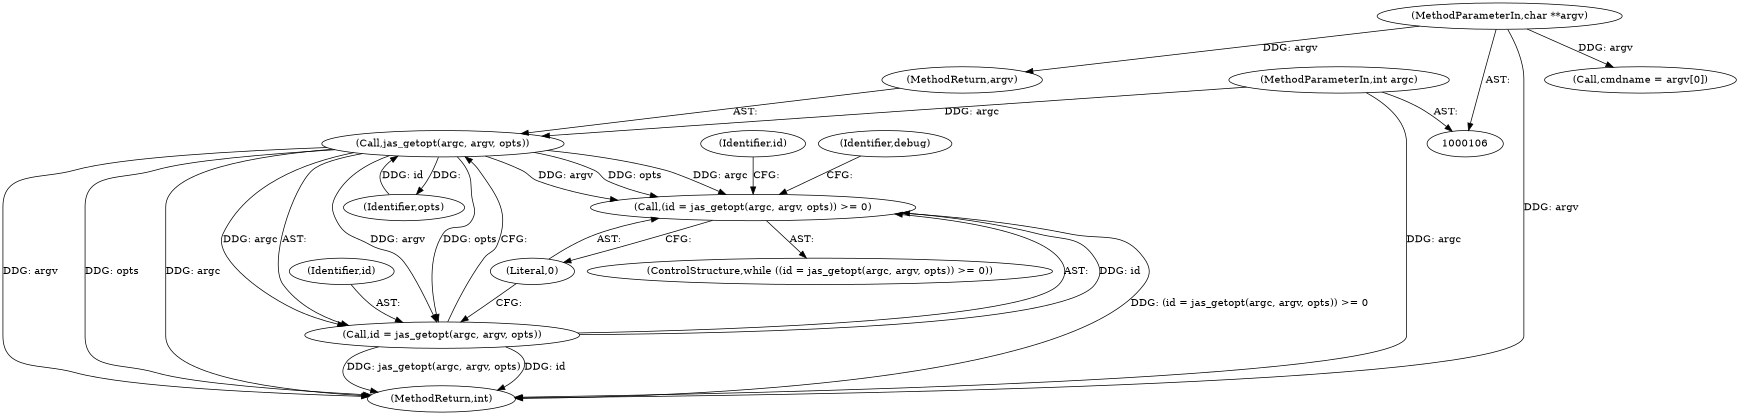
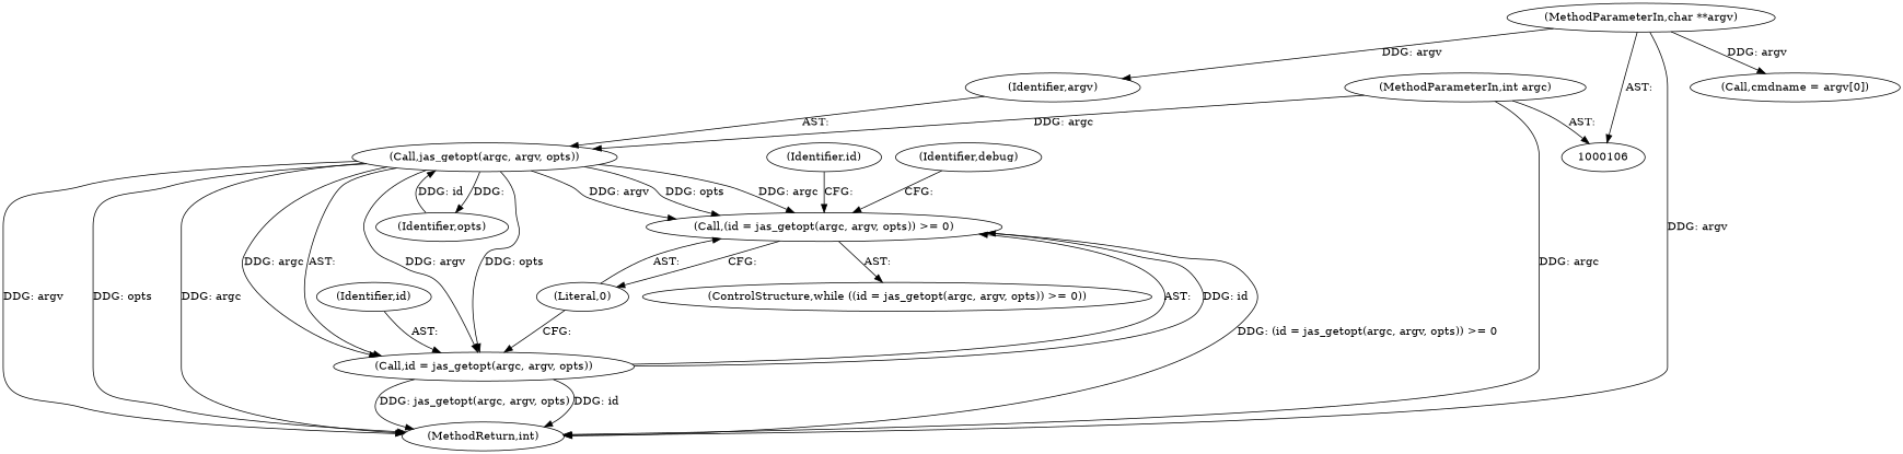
  digraph {
    n1 [label="(Call,jas_getopt(argc, argv, opts))"]
    n2 [label="(Call,(id = jas_getopt(argc, argv, opts)) >= 0)"]
    n3 [label="(Call,id = jas_getopt(argc, argv, opts))"]
    n4 [label="(Identifier,opts)"]
    n5 [label="(MethodReturn,int)"]
    n6 [label="(Literal,0)"]
    n7 [label="(ControlStructure,while ((id = jas_getopt(argc, argv, opts)) >= 0))"]
    n8 [label="(MethodParameterIn,int argc)"]
    1000106
    n10 [label="(MethodParameterIn,char **argv)"]
    n11 [label="(Call,cmdname = argv[0])"]
-   n12 [label="(MethodReturn,argv)"]
+   n12 [label="(Identifier,argv)"]
    n13 [label="(Identifier,id)"]
    n14 [label="(Identifier,id)"]
    n15 [label="(Identifier,debug)"]
    n1 -> n2 [label="DDG: argc"]
    n1 -> n2 [label="DDG: argv"]
    n1 -> n2 [label="DDG: opts"]
    n1 -> n3 [label="AST: "]
    n1 -> n3 [label="DDG: argc"]
    n1 -> n3 [label="DDG: argv"]
    n1 -> n3 [label="DDG: opts"]
    n1 -> n4 [label="DDG: "]
    n1 -> n5 [label="DDG: argv"]
    n1 -> n5 [label="DDG: opts"]
    n1 -> n5 [label="DDG: argc"]
    n2 -> n5 [label="DDG: (id = jas_getopt(argc, argv, opts)) >= 0"]
    n2 -> n6 [label="CFG: "]
    n2 -> n7 [label="AST: "]
-   n3 -> n1 [label="CFG: "]
    n3 -> n2 [label="AST: "]
    n3 -> n2 [label="DDG: id"]
    n3 -> n5 [label="DDG: jas_getopt(argc, argv, opts)"]
    n3 -> n5 [label="DDG: id"]
    n4 -> n1 [label="DDG: id"]
    n6 -> n2 [label="AST: "]
    n6 -> n3 [label="CFG: "]
    n8 -> n1 [label="DDG: argc"]
    n8 -> n5 [label="DDG: argc"]
    n8 -> 1000106 [label="AST: "]
    n10 -> n5 [label="DDG: argv"]
    n10 -> 1000106 [label="AST: "]
    n10 -> n11 [label="DDG: argv"]
    n10 -> n12 [label="DDG: argv"]
    n12 -> n1 [label="AST: "]
    n13 -> n3 [label="AST: "]
    n14 -> n2 [label="CFG: "]
    n15 -> n2 [label="CFG: "]
  }
